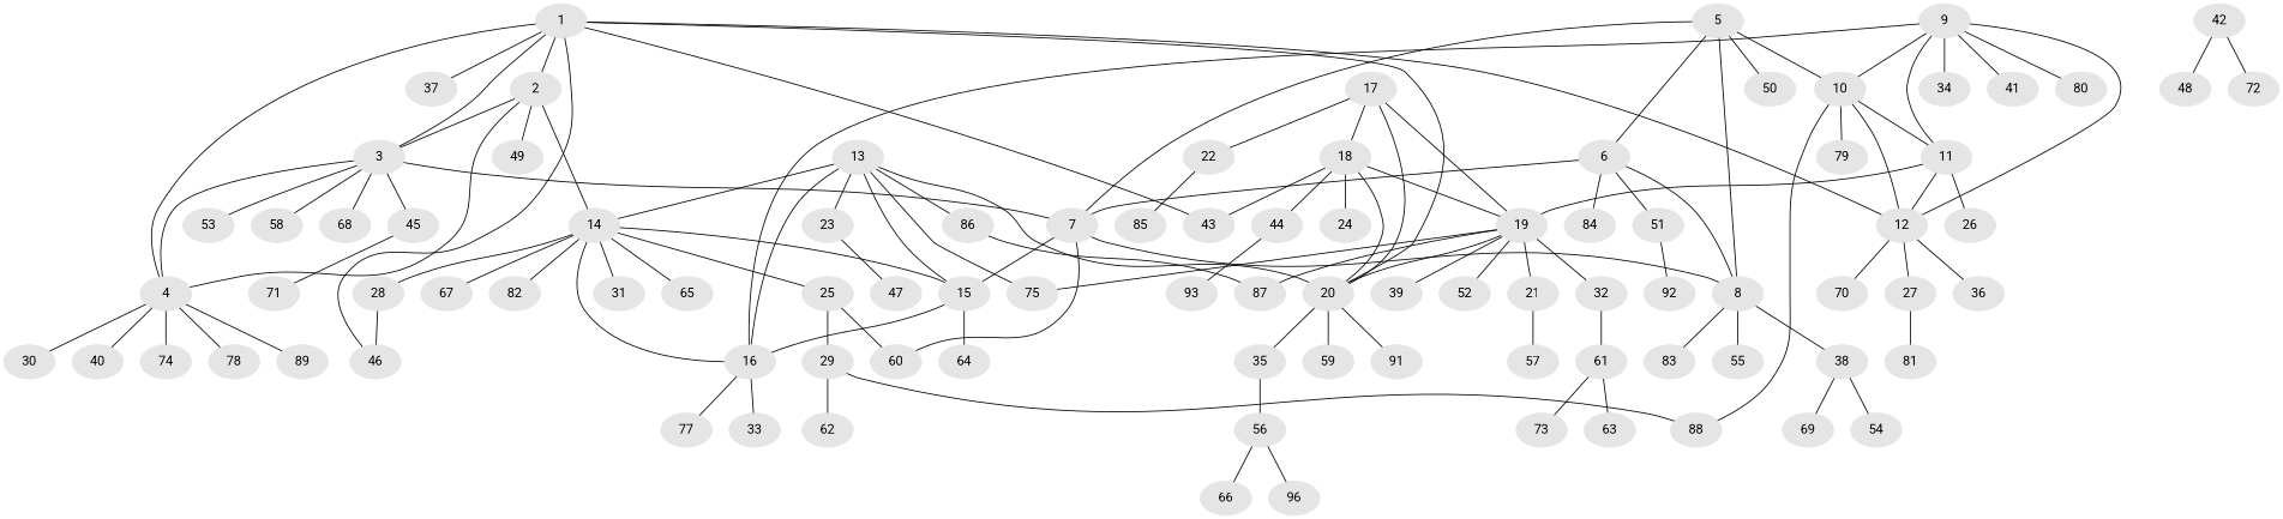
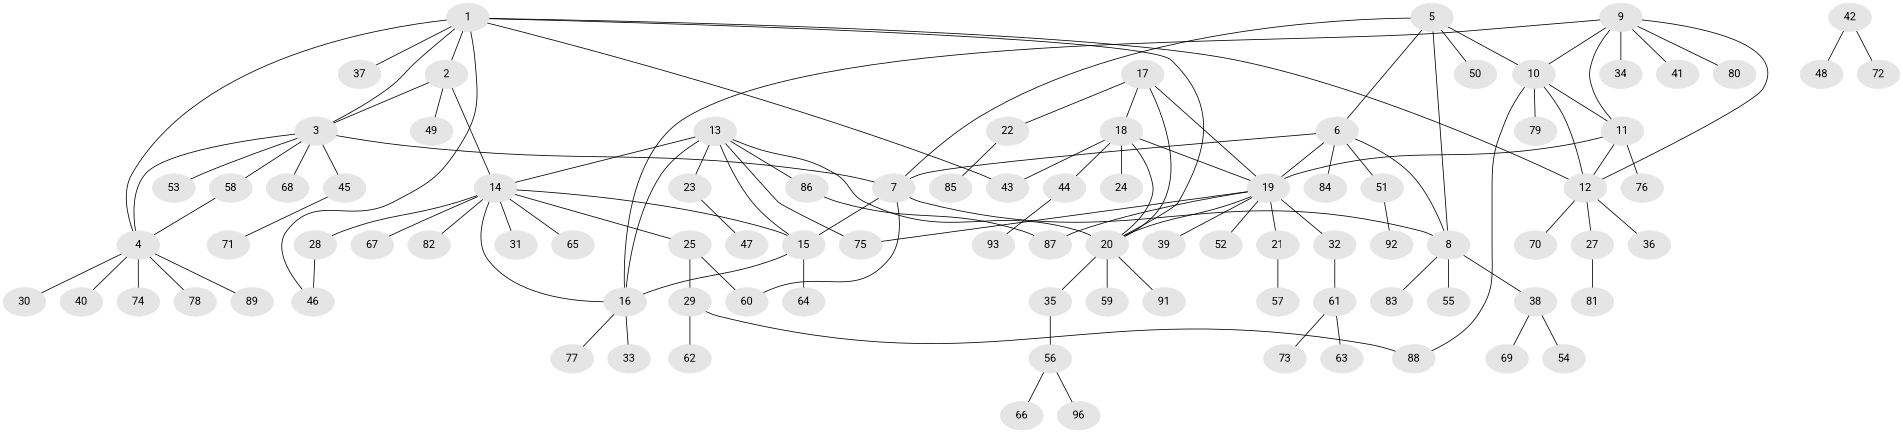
  graph {
    fontname=Roboto
    node [color=gray90 fontname=Roboto style=filled]
    edge [fontname=Roboto]
    1
    2
    3
    4
    12
    20
    37
    43
    46
    14
    49
    7
    45
    53
    58
    68
    30
    40
    74
    78
    89
    27
    36
    70
    35
    59
    91
    15
    16
    25
    28
    31
    65
    67
    82
    8
    60
    71
    5
    6
    10
    50
    19
    51
    84
    38
    55
    83
    11
    79
    88
    75
    21
    32
    39
    52
    87
    92
    64
    54
    69
    9
    34
    41
    80
-   26
+   26 [label=76]
    33
    77
    81
    13
    23
    86
    47
    29
    17
    18
    22
    24
    44
    85
    93
    57
    61
    42
    48
    72
    56
    62
    63
    73
    66
    n92 [label=96]
    1 -- 2
    1 -- 3
    1 -- 4
    1 -- 12
    1 -- 20
    1 -- 37
    1 -- 43
    1 -- 46
    2 -- 3
-   2 -- 4
+   58 -- 4
    2 -- 14
    2 -- 49
    3 -- 4
    3 -- 7
    3 -- 45
    3 -- 53
    3 -- 58
    3 -- 68
    4 -- 30
    4 -- 40
    4 -- 74
    4 -- 78
    4 -- 89
    12 -- 27
    12 -- 36
    12 -- 70
    20 -- 35
    20 -- 59
    20 -- 91
    14 -- 15
    14 -- 16
    14 -- 25
    14 -- 28
    14 -- 31
    14 -- 65
    14 -- 67
    14 -- 82
    7 -- 15
    7 -- 8
    7 -- 60
    45 -- 71
    27 -- 81
    35 -- 56
    15 -- 16
    15 -- 64
    16 -- 33
    16 -- 77
    25 -- 60
    25 -- 29
    28 -- 46
    8 -- 38
    8 -- 55
    8 -- 83
    5 -- 7
    5 -- 8
    5 -- 6
    5 -- 10
    5 -- 50
    6 -- 7
    6 -- 8
+   6 -- 19
    6 -- 51
    6 -- 84
    10 -- 12
    10 -- 11
    10 -- 79
    10 -- 88
    19 -- 20
    19 -- 75
    19 -- 21
    19 -- 32
    19 -- 39
    19 -- 52
    19 -- 87
    51 -- 92
    38 -- 54
    38 -- 69
    11 -- 12
    11 -- 19
    11 -- 26
    21 -- 57
    32 -- 61
    9 -- 12
    9 -- 16
    9 -- 10
    9 -- 11
    9 -- 34
    9 -- 41
    9 -- 80
    13 -- 20
    13 -- 14
    13 -- 15
    13 -- 16
    13 -- 75
    13 -- 23
    13 -- 86
    23 -- 47
    86 -- 87
    29 -- 88
    29 -- 62
    17 -- 20
    17 -- 19
    17 -- 18
    17 -- 22
    18 -- 20
    18 -- 43
    18 -- 19
    18 -- 24
    18 -- 44
    22 -- 85
    44 -- 93
    61 -- 63
    61 -- 73
    42 -- 48
    42 -- 72
    56 -- 66
    56 -- n92
  }
